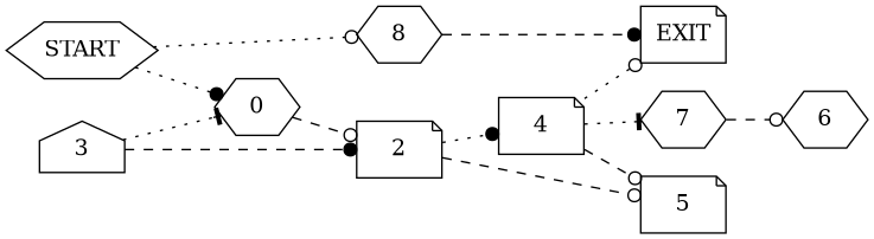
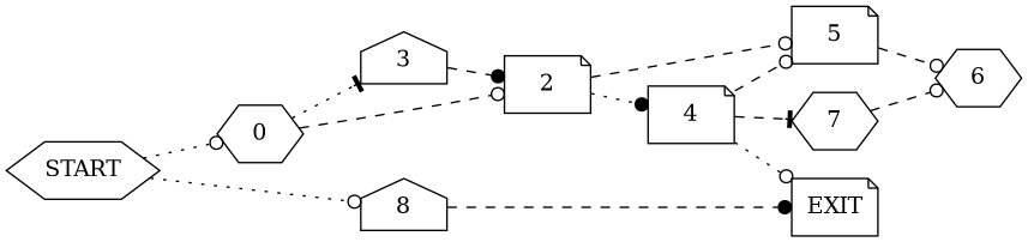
  digraph {
    fontname="DejaVu Serif"
    rankdir=LR
    node [fontname="DejaVu Serif" shape=hexagon]
    edge [arrowhead=odot fontname="DejaVu Serif" style=dashed]
    n1 [label=START]
    n2 [label=0]
-   8
+   8 [shape=house]
    2 [shape=note]
    3 [shape=house]
    n6 [label=EXIT shape=note]
    4 [shape=note]
    5 [shape=note]
    7
    6
-   n1 -> n2 [arrowhead=dot style=dotted]
+   n1 -> n2 [style=dotted]
    n1 -> 8 [style=dotted]
    n2 -> 2
-   3 -> n2 [arrowhead=tee style=dotted]
+   n2 -> 3 [arrowhead=tee style=dotted]
    8 -> n6 [arrowhead=dot]
    2 -> 4 [arrowhead=dot style=dotted]
    2 -> 5
    3 -> 2 [arrowhead=dot]
    4 -> n6 [style=dotted]
    4 -> 5
-   4 -> 7 [arrowhead=tee style=dotted]
+   4 -> 7 [arrowhead=tee]
+   5 -> 6
    7 -> 6
  }
